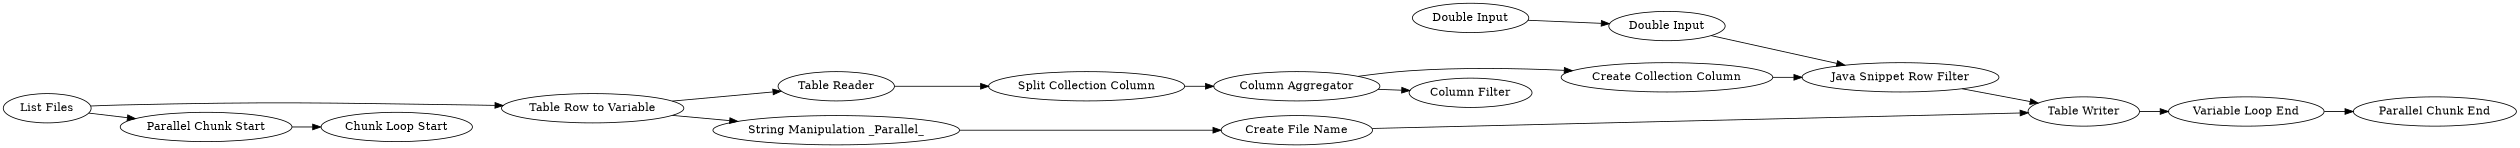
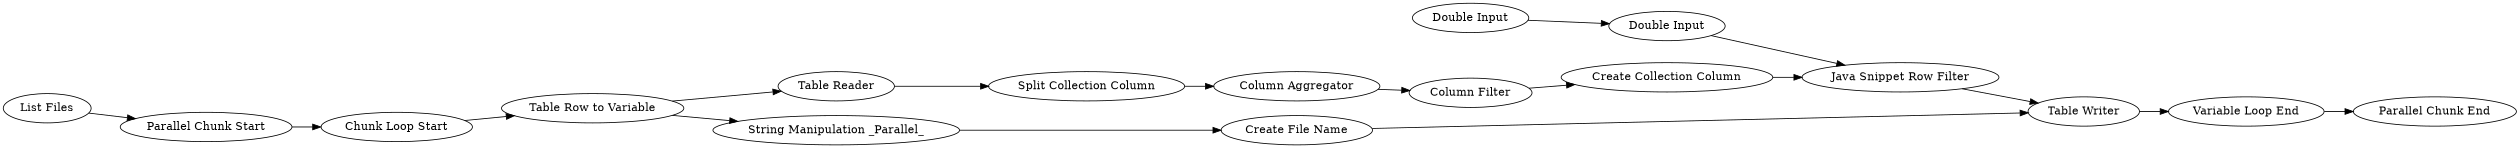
  digraph {
    rankdir=LR
    n1 [label="Variable Loop End"]
    n2 [label="Parallel Chunk End"]
    n3 [label="Create File Name"]
    n4 [label="Table Writer"]
    n5 [label="Create Collection Column"]
    n6 [label="Java Snippet Row Filter"]
    n7 [label="Chunk Loop Start"]
    n8 [label="Table Row to Variable"]
    n9 [label="Table Reader"]
    n10 [label="String Manipulation _Parallel_"]
    n11 [label="Split Collection Column"]
    n12 [label="Column Aggregator"]
    n13 [label="Column Filter"]
    n14 [label="Double Input"]
    n15 [label="Parallel Chunk Start"]
    n16 [label="List Files"]
    n17 [label="Double Input"]
    n1 -> n2
    n3 -> n4
    n4 -> n1
    n5 -> n6
    n6 -> n4
-   n16 -> n8
+   n7 -> n8
    n8 -> n9
    n8 -> n10
    n9 -> n11
    n10 -> n3
    n11 -> n12
    n12 -> n13
-   n12 -> n5
+   n13 -> n5
    n14 -> n6
    n15 -> n7
    n16 -> n15
    n17 -> n14
  }
